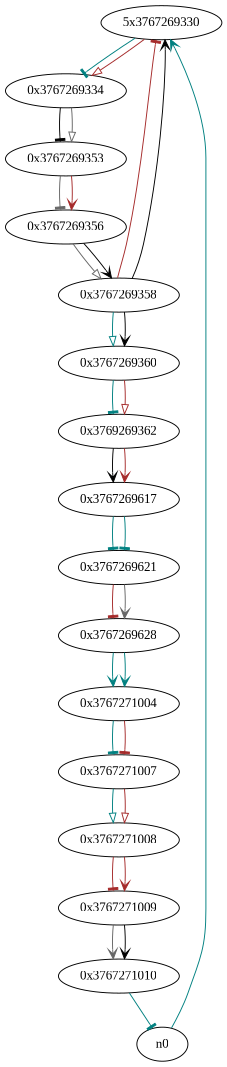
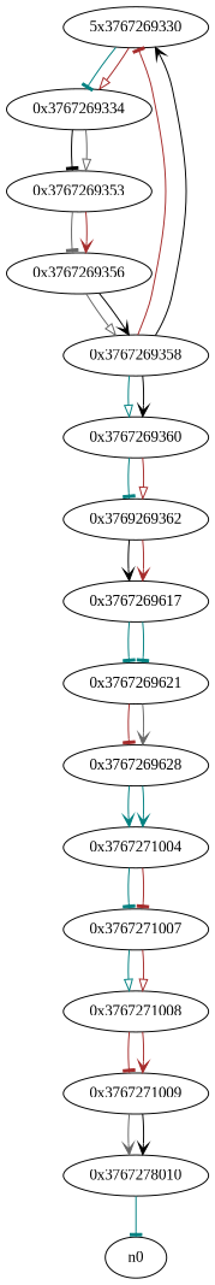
  digraph {
    fontname="Liberation Serif"
    node [fontname="Liberation Serif"]
    edge [arrowhead=vee color=teal fontname="Liberation Serif"]
    n1 [label="5x3767269330"]
    n2 [label="0x3767269334"]
    n3 [label="0x3767269353"]
    n4 [label="0x3767269356"]
    n5 [label="0x3767269358"]
    n6 [label="0x3767269360"]
    n7 [label="0x3769269362"]
    n8 [label="0x3767269617"]
    n9 [label="0x3767269621"]
    n10 [label="0x3767269628"]
    n11 [label="0x3767271004"]
    n12 [label="0x3767271007"]
    n13 [label="0x3767271008"]
    n14 [label="0x3767271009"]
-   n15 [label="0x3767271010"]
+   n15 [label="0x3767278010"]
    n0
    n1 -> n2 [arrowhead=tee]
    n1 -> n2 [arrowhead=onormal color=brown]
    n2 -> n3 [arrowhead=tee color=black]
    n2 -> n3 [arrowhead=onormal color=gray40]
    n3 -> n4 [arrowhead=tee color=gray40]
    n3 -> n4 [color=brown]
    n4 -> n5 [arrowhead=onormal color=gray40]
    n4 -> n5 [color=black]
    n5 -> n1 [arrowhead=tee color=brown]
    n5 -> n1 [color=black]
    n5 -> n6 [arrowhead=onormal]
    n5 -> n6 [color=black]
    n6 -> n7 [arrowhead=tee]
    n6 -> n7 [arrowhead=onormal color=brown]
    n7 -> n8 [color=black]
    n7 -> n8 [color=brown]
    n8 -> n9 [arrowhead=tee]
    n8 -> n9 [arrowhead=tee]
    n9 -> n10 [arrowhead=tee color=brown]
    n9 -> n10 [color=gray40]
    n10 -> n11
    n10 -> n11
    n11 -> n12 [arrowhead=tee]
    n11 -> n12 [arrowhead=tee color=brown]
    n12 -> n13 [arrowhead=onormal]
    n12 -> n13 [arrowhead=onormal color=brown]
    n13 -> n14 [arrowhead=tee color=brown]
    n13 -> n14 [color=brown]
    n14 -> n15 [color=gray40]
    n14 -> n15 [color=black]
    n15 -> n0 [arrowhead=tee]
-   n0 -> n1
  }
